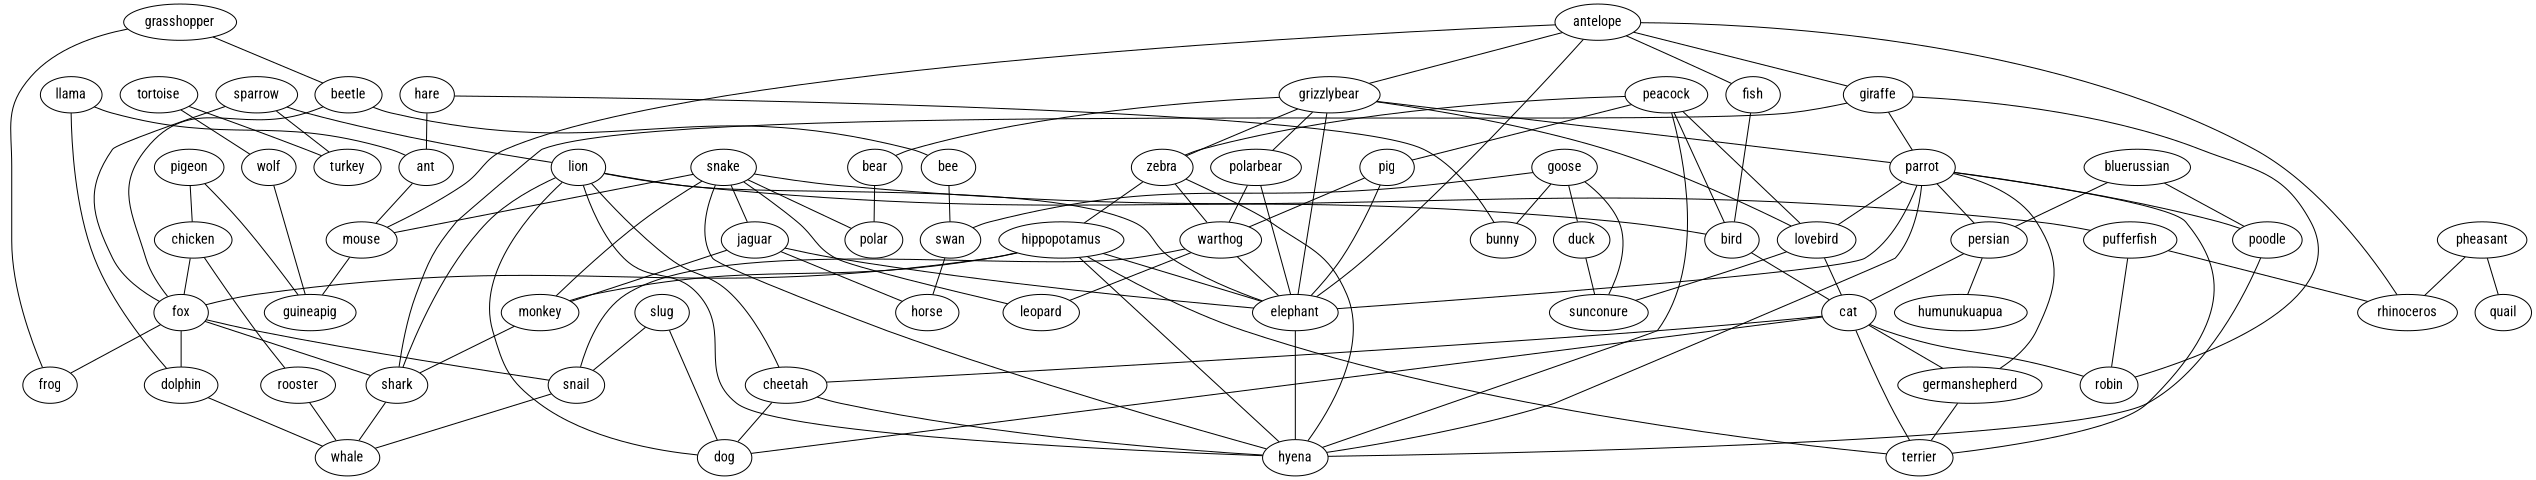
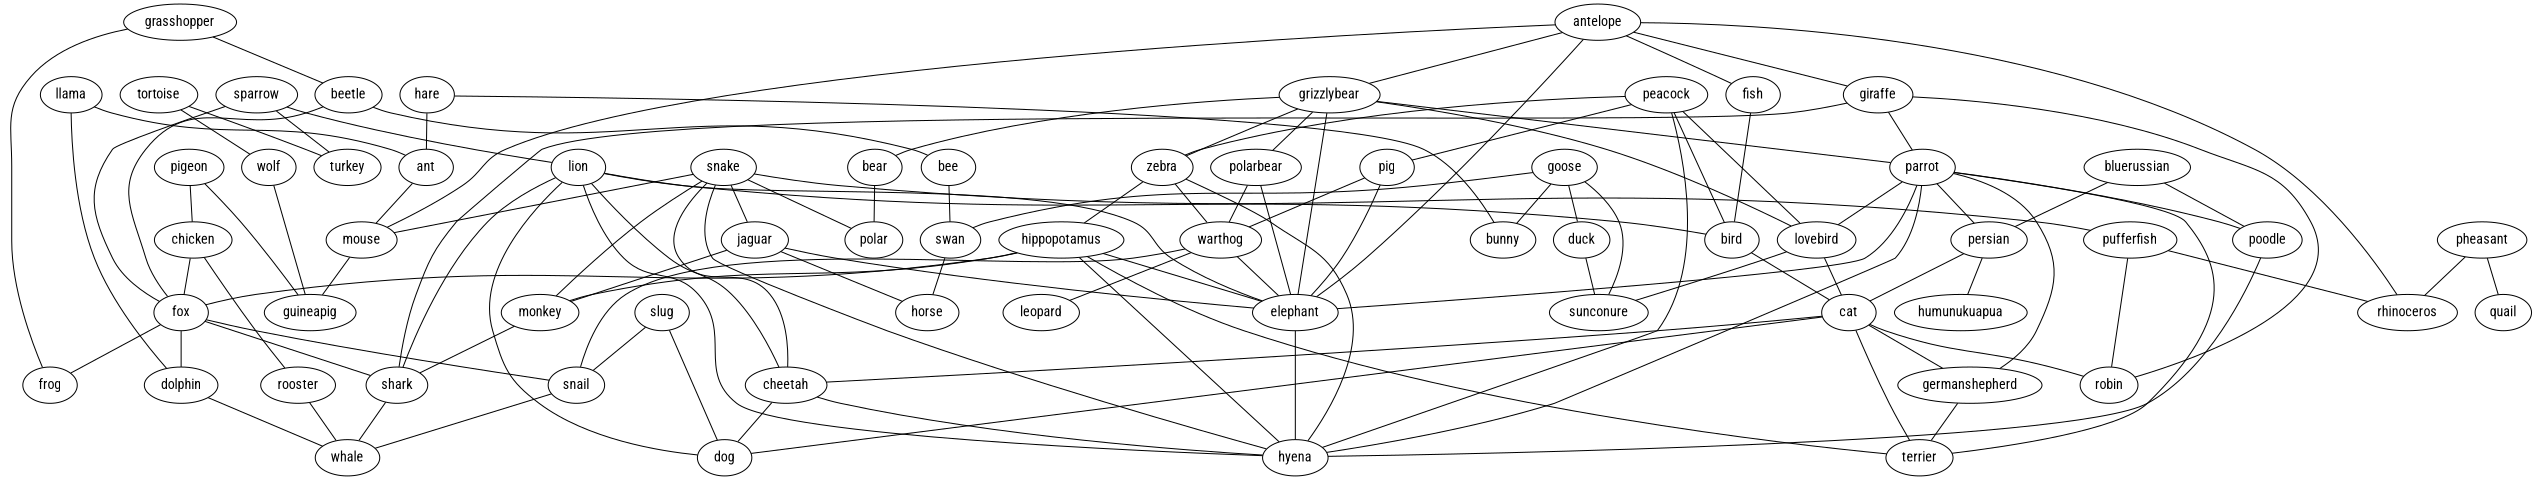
  strict graph {
    fontname="Roboto Condensed"
    node [fontname="Roboto Condensed"]
    edge [fontname="Roboto Condensed" weight=1]
    peacock
    zebra
    lovebird
    bird
    pig
    hyena
    hippopotamus
    warthog
    sunconure
    cat
    elephant
    fox
    terrier
    monkey
    snail
    leopard
    robin
    cheetah
    dog
    germanshepherd
    antelope
    grizzlybear
    giraffe
    fish
    mouse
    rhinoceros
    bear
    parrot
    polarbear
    shark
    guineapig
    polar
    persian
    poodle
    whale
    pheasant
    quail
    sparrow
    lion
    turkey
    dolphin
    frog
    pigeon
    chicken
    rooster
    humunukuapua
    snake
    jaguar
    pufferfish
    horse
    llama
    ant
    bluerussian
    grasshopper
    beetle
    bee
    swan
    goose
    duck
    bunny
    slug
    tortoise
    wolf
    hare
    peacock -- zebra
    peacock -- lovebird
    peacock -- bird
    peacock -- pig
    peacock -- hyena
    zebra -- hyena
    zebra -- hippopotamus
    zebra -- warthog
    lovebird -- sunconure
    lovebird -- cat
    bird -- cat
    pig -- warthog
    pig -- elephant
    hippopotamus -- hyena
    hippopotamus -- elephant
    hippopotamus -- fox
    hippopotamus -- terrier
    hippopotamus -- monkey
    warthog -- elephant
    warthog -- snail
    warthog -- leopard
    cat -- terrier
    cat -- robin
    cat -- cheetah
    cat -- dog
    cat -- germanshepherd
    elephant -- hyena
    fox -- snail
    fox -- shark
    fox -- dolphin
    fox -- frog
    monkey -- shark
    snail -- whale
    cheetah -- hyena
    cheetah -- dog
    germanshepherd -- terrier
    antelope -- elephant
    antelope -- grizzlybear
    antelope -- giraffe
    antelope -- fish
    antelope -- mouse
    antelope -- rhinoceros
    grizzlybear -- zebra
    grizzlybear -- lovebird
    grizzlybear -- elephant
    grizzlybear -- bear
    grizzlybear -- parrot
    grizzlybear -- polarbear
    giraffe -- robin
    giraffe -- parrot
    giraffe -- shark
    fish -- bird
    mouse -- guineapig
    bear -- polar
    parrot -- lovebird
    parrot -- hyena
    parrot -- elephant
    parrot -- terrier
    parrot -- germanshepherd
    parrot -- persian
    parrot -- poodle
    polarbear -- warthog
    polarbear -- elephant
    shark -- whale
    persian -- cat
    persian -- humunukuapua
    poodle -- hyena
    pheasant -- rhinoceros
    pheasant -- quail
    sparrow -- fox
    sparrow -- lion
    sparrow -- turkey
    lion -- bird
    lion -- hyena
    lion -- elephant
    lion -- cheetah
    lion -- dog
    lion -- shark
    dolphin -- whale
    pigeon -- guineapig
    pigeon -- chicken
    chicken -- fox
    chicken -- rooster
    rooster -- whale
    snake -- hyena
    snake -- monkey
-   snake -- leopard
+   snake -- cheetah
    snake -- mouse
    snake -- polar
    snake -- jaguar
    snake -- pufferfish
    jaguar -- elephant
    jaguar -- monkey
    jaguar -- horse
    pufferfish -- robin
    pufferfish -- rhinoceros
    llama -- dolphin
    llama -- ant
    ant -- mouse
    bluerussian -- persian
    bluerussian -- poodle
    grasshopper -- frog
    grasshopper -- beetle
    beetle -- fox
    beetle -- bee
    bee -- swan
    swan -- horse
    goose -- sunconure
    goose -- swan
    goose -- duck
    goose -- bunny
    duck -- sunconure
    slug -- snail
    slug -- dog
    tortoise -- turkey
    tortoise -- wolf
    wolf -- guineapig
    hare -- ant
    hare -- bunny
  }
